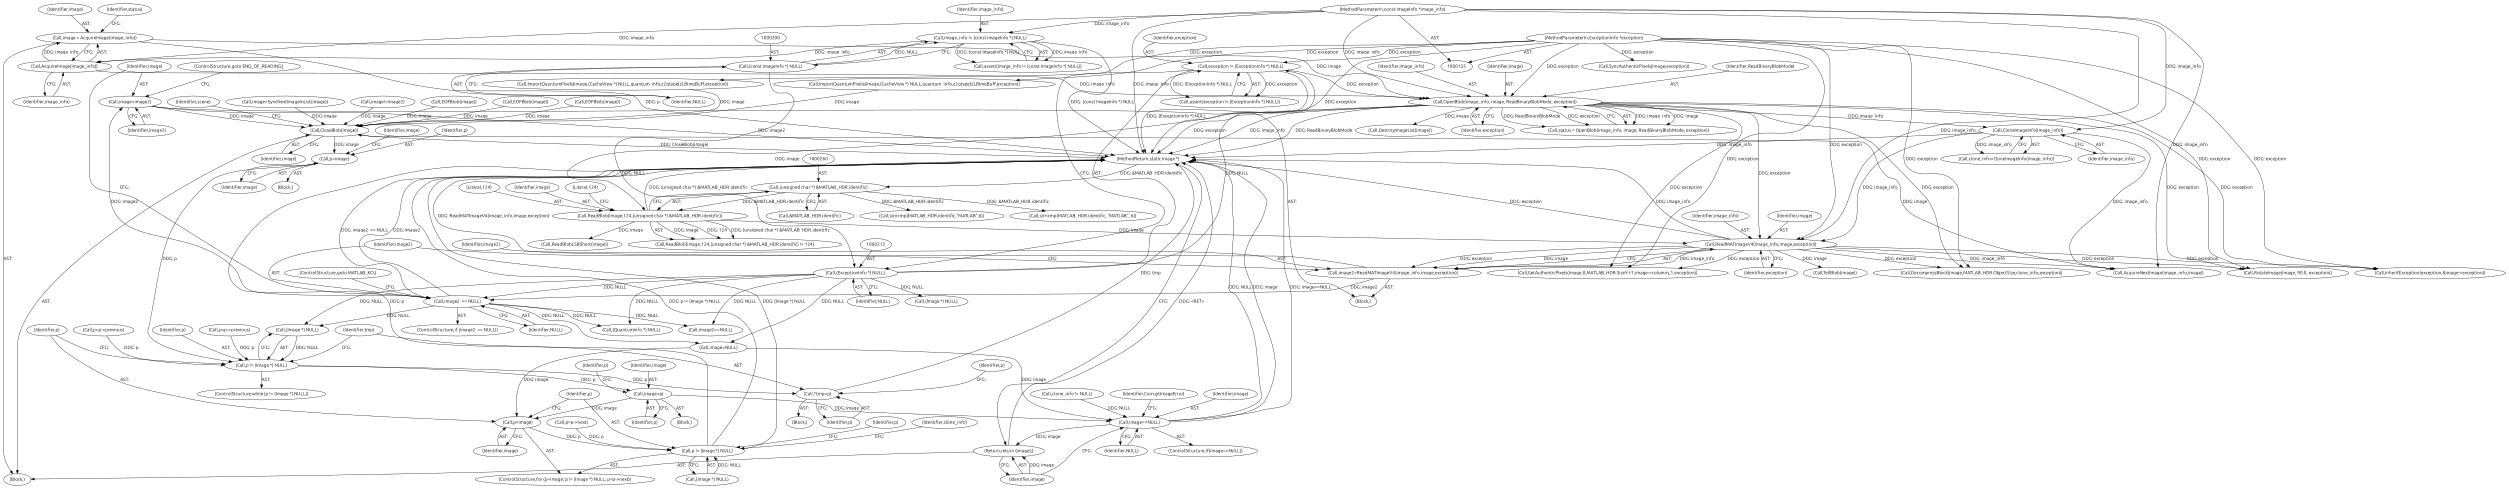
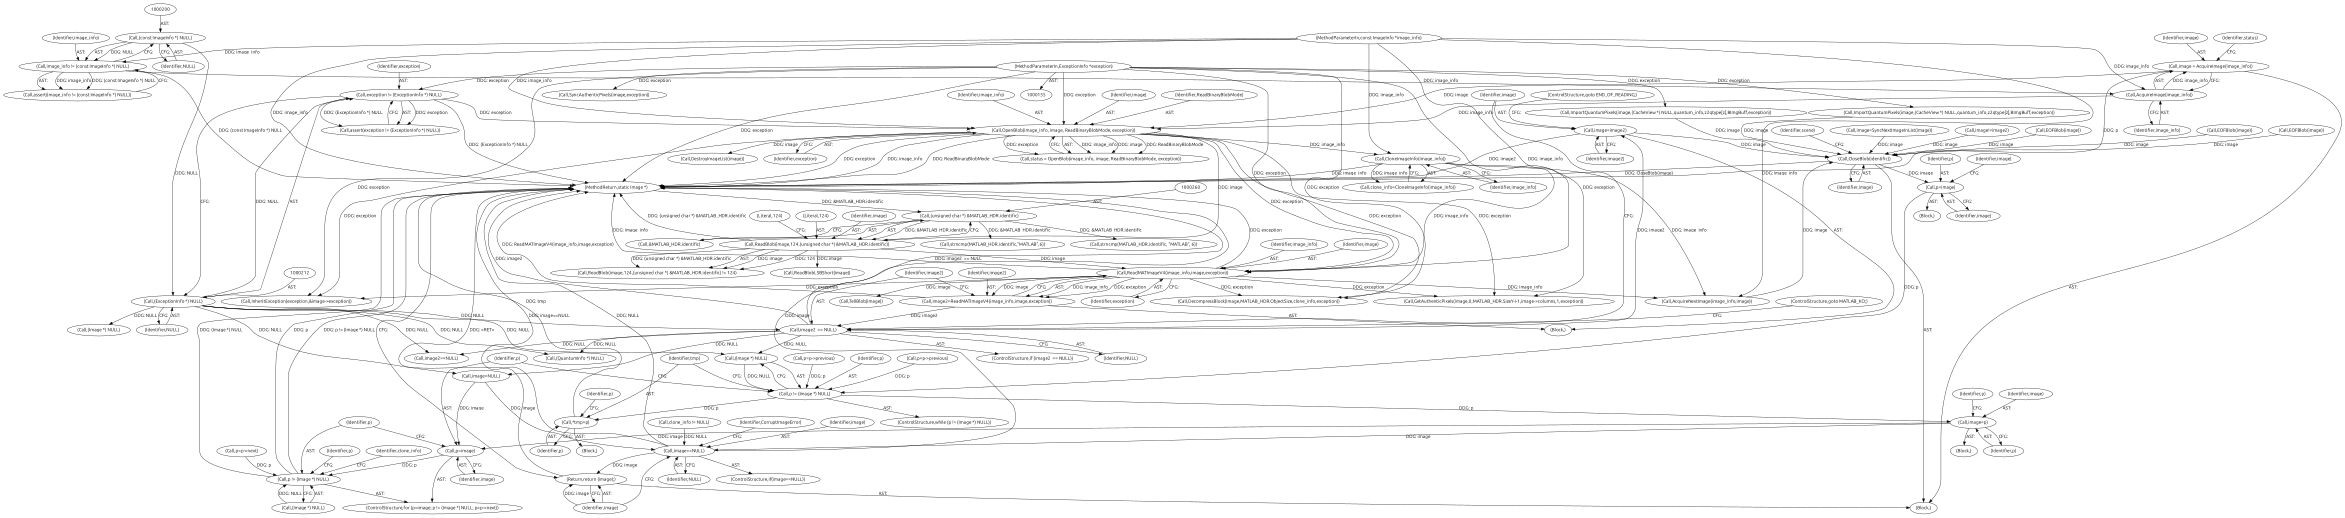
  digraph {
    fontname=Ubuntu
    node [fontname=Ubuntu]
    edge [fontname=Ubuntu]
    n1 [label="(Call,image=image2)"]
-   n2 [label="(Call,CloseBlob(image))"]
+   n2 [label="(Call,CloseBlob(identific))"]
    n3 [label="(MethodReturn,static Image *)"]
    n4 [label="(Identifier,image2)"]
    n5 [label="(Block,)"]
    n6 [label="(Block,)"]
    n7 [label="(Call,p=image)"]
    n8 [label="(Identifier,image)"]
    n9 [label="(Call,(unsigned char *) &MATLAB_HDR.identific)"]
    n10 [label="(Return,return (image);)"]
    n11 [label="(Call,image2  == NULL)"]
    n12 [label="(Call,(Image *) NULL)"]
    n13 [label="(Call,(QuantumInfo *) NULL)"]
    n14 [label="(ControlStructure,if (image2  == NULL))"]
    n15 [label="(Call,image2==NULL)"]
    n16 [label="(Call,image=NULL)"]
    n17 [label="(Identifier,NULL)"]
    n18 [label="(Call,p != (Image *) NULL)"]
    n19 [label="(Call,p=image)"]
    n20 [label="(Call,image==NULL)"]
    n21 [label="(Call,image2=ReadMATImageV4(image_info,image,exception))"]
    n22 [label="(Call,ReadMATImageV4(image_info,image,exception))"]
    n23 [label="(Call,DecompressBlock(image,MATLAB_HDR.ObjectSize,clone_info,exception))"]
    n24 [label="(Identifier,exception)"]
-   n25 [label="(Call,RotateImage(image, 90.0, exception))"]
    n26 [label="(Call,GetAuthenticPixels(image,0,MATLAB_HDR.SizeY-i-1,image->columns,1,exception))"]
    n27 [label="(Call,TellBlob(image))"]
    n28 [label="(Call,AcquireNextImage(image_info,image))"]
    n29 [label="(Call,InheritException(exception,&image->exception))"]
    n30 [label="(Call,CloneImageInfo(image_info))"]
    n31 [label="(Call,clone_info=CloneImageInfo(image_info))"]
    n32 [label="(Identifier,image_info)"]
    n33 [label="(Call,OpenBlob(image_info, image, ReadBinaryBlobMode, exception))"]
    n34 [label="(Call,ReadBlob(image,124,(unsigned char *) &MATLAB_HDR.identific))"]
    n35 [label="(Call,DestroyImageList(image))"]
    n36 [label="(Identifier,exception)"]
    n37 [label="(Call,status = OpenBlob(image_info, image, ReadBinaryBlobMode, exception))"]
    n38 [label="(Call,ReadBlobLSBShort(image))"]
    n39 [label="(Call,ReadBlob(image,124,(unsigned char *) &MATLAB_HDR.identific) != 124)"]
    n40 [label="(Call,AcquireImage(image_info))"]
    n41 [label="(Call,image = AcquireImage(image_info))"]
    n42 [label="(Identifier,image_info)"]
    n43 [label="(Call,image_info != (const ImageInfo *) NULL)"]
    n44 [label="(Call,(const ImageInfo *) NULL)"]
    n45 [label="(Call,assert(image_info != (const ImageInfo *) NULL))"]
    n46 [label="(Call,(ExceptionInfo *) NULL)"]
    n47 [label="(Identifier,NULL)"]
    n48 [label="(MethodParameterIn,const ImageInfo *image_info)"]
    1000155
    n50 [label="(Call,exception != (ExceptionInfo *) NULL)"]
    n51 [label="(Identifier,NULL)"]
    n52 [label="(Call,(Image *) NULL)"]
    n53 [label="(Call,assert(exception != (ExceptionInfo *) NULL))"]
    n54 [label="(MethodParameterIn,ExceptionInfo *exception)"]
    n55 [label="(Call,ImportQuantumPixels(image,(CacheView *) NULL,quantum_info,z2qtype[z],BImgBuff,exception))"]
    n56 [label="(Call,ImportQuantumPixels(image,(CacheView *) NULL,quantum_info,z2qtype[z],BImgBuff,exception))"]
    n57 [label="(Call,SyncAuthenticPixels(image,exception))"]
    n58 [label="(Call,&MATLAB_HDR.identific)"]
    n59 [label="(Call,strncmp(MATLAB_HDR.identific,\"MATLAB\",6))"]
    n60 [label="(Call,strncmp(MATLAB_HDR.identific, \"MATLAB\", 6))"]
    n61 [label="(Identifier,image)"]
    n62 [label="(Block,)"]
    n63 [label="(Call,*tmp=p)"]
    n64 [label="(Call,image=p)"]
    n65 [label="(ControlStructure,while (p != (Image *) NULL))"]
    n66 [label="(Identifier,p)"]
    n67 [label="(Block,)"]
    n68 [label="(Identifier,p)"]
    n69 [label="(Block,)"]
    n70 [label="(Call,p != (Image *) NULL)"]
    n71 [label="(Identifier,image)"]
    n72 [label="(ControlStructure,for (p=image; p != (Image *) NULL; p=p->next))"]
    n73 [label="(Identifier,NULL)"]
    n74 [label="(ControlStructure,if(image==NULL))"]
    n75 [label="(Call,(Image *) NULL)"]
    n76 [label="(Identifier,image)"]
    n77 [label="(Identifier,image_info)"]
    n78 [label="(Identifier,ReadBinaryBlobMode)"]
    n79 [label="(Literal,124)"]
    n80 [label="(Identifier,p)"]
    n81 [label="(Call,clone_info != NULL)"]
    n82 [label="(Identifier,image)"]
    n83 [label="(Identifier,image2)"]
    n84 [label="(Identifier,image_info)"]
    n85 [label="(Identifier,p)"]
    n86 [label="(Identifier,image)"]
    n87 [label="(Identifier,p)"]
    n88 [label="(Identifier,p)"]
    n89 [label="(Identifier,exception)"]
    n90 [label="(Call,EOFBlob(image))"]
    n91 [label="(Literal,124)"]
    n92 [label="(Call,EOFBlob(image))"]
    n93 [label="(Identifier,image_info)"]
    n94 [label="(Identifier,clone_info)"]
    n95 [label="(Identifier,image)"]
    n96 [label="(Identifier,CorruptImageError)"]
    n97 [label="(Identifier,image)"]
    n98 [label="(Call,p=p->previous)"]
    n99 [label="(Identifier,image)"]
    n100 [label="(Identifier,image2)"]
    n101 [label="(Identifier,image)"]
    n102 [label="(Identifier,scene)"]
    n103 [label="(Identifier,p)"]
    n104 [label="(Identifier,status)"]
    n105 [label="(Identifier,p)"]
    n106 [label="(ControlStructure,goto MATLAB_KO;)"]
    n107 [label="(Call,image=SyncNextImageInList(image))"]
    n108 [label="(Call,p=p->next)"]
    n109 [label="(Identifier,image)"]
    n110 [label="(Identifier,p)"]
    n111 [label="(Call,p=p->previous)"]
    n112 [label="(Identifier,tmp)"]
    n113 [label="(Call,image!=image2)"]
    n114 [label="(Identifier,image)"]
    n115 [label="(Call,EOFBlob(image))"]
    n116 [label="(ControlStructure,goto END_OF_READING;)"]
    1000200
    1000212
    1000260
    n1 -> n2 [label="DDG: image"]
    n1 -> n3 [label="DDG: image2"]
    n1 -> n4 [label="CFG: "]
    n1 -> n5 [label="AST: "]
    n2 -> n3 [label="DDG: CloseBlob(image)"]
    n2 -> n6 [label="AST: "]
    n2 -> n7 [label="DDG: image"]
    n2 -> n8 [label="CFG: "]
    n3 -> n9 [label="DDG: &MATLAB_HDR.identific"]
    n3 -> n10 [label="CFG: "]
    n4 -> n1 [label="AST: "]
    n7 -> n18 [label="DDG: p"]
    n7 -> n61 [label="CFG: "]
    n7 -> n62 [label="AST: "]
    n8 -> n2 [label="AST: "]
    n9 -> n34 [label="AST: "]
    n9 -> n34 [label="DDG: &MATLAB_HDR.identific"]
    n9 -> n58 [label="CFG: "]
    n9 -> n59 [label="DDG: &MATLAB_HDR.identific"]
    n9 -> n60 [label="DDG: &MATLAB_HDR.identific"]
    n10 -> n3 [label="DDG: <RET>"]
    n10 -> n6 [label="AST: "]
    n10 -> n76 [label="CFG: "]
    n11 -> n1 [label="DDG: image2"]
    n11 -> n3 [label="DDG: image2  == NULL"]
    n11 -> n3 [label="DDG: image2"]
    n11 -> n12 [label="DDG: NULL"]
    n11 -> n13 [label="DDG: NULL"]
    n11 -> n14 [label="AST: "]
    n11 -> n15 [label="DDG: NULL"]
    n11 -> n16 [label="DDG: NULL"]
    n11 -> n17 [label="CFG: "]
    n12 -> n18 [label="AST: "]
    n12 -> n18 [label="DDG: NULL"]
    n16 -> n19 [label="DDG: image"]
    n16 -> n20 [label="DDG: image"]
    n17 -> n11 [label="AST: "]
    n18 -> n12 [label="CFG: "]
    n18 -> n63 [label="DDG: p"]
    n18 -> n64 [label="DDG: p"]
    n18 -> n65 [label="AST: "]
    n19 -> n70 [label="DDG: p"]
    n19 -> n71 [label="CFG: "]
    n19 -> n72 [label="AST: "]
    n20 -> n3 [label="DDG: NULL"]
    n20 -> n3 [label="DDG: image"]
    n20 -> n3 [label="DDG: image==NULL"]
    n20 -> n10 [label="DDG: image"]
    n20 -> n73 [label="CFG: "]
    n20 -> n74 [label="AST: "]
    n21 -> n3 [label="DDG: ReadMATImageV4(image_info,image,exception)"]
    n21 -> n5 [label="AST: "]
    n21 -> n11 [label="DDG: image2"]
    n21 -> n22 [label="CFG: "]
    n22 -> n3 [label="DDG: image_info"]
    n22 -> n3 [label="DDG: exception"]
    n22 -> n21 [label="AST: "]
    n22 -> n21 [label="DDG: image_info"]
    n22 -> n21 [label="DDG: image"]
    n22 -> n21 [label="DDG: exception"]
    n22 -> n23 [label="DDG: exception"]
    n22 -> n24 [label="CFG: "]
-   n22 -> n25 [label="DDG: exception"]
    n22 -> n26 [label="DDG: exception"]
    n22 -> n27 [label="DDG: image"]
    n22 -> n28 [label="DDG: image_info"]
    n22 -> n29 [label="DDG: exception"]
    n24 -> n22 [label="AST: "]
    n28 -> n2 [label="DDG: image"]
    n30 -> n3 [label="DDG: image_info"]
    n30 -> n22 [label="DDG: image_info"]
    n30 -> n28 [label="DDG: image_info"]
    n30 -> n31 [label="AST: "]
    n30 -> n31 [label="DDG: image_info"]
    n30 -> n32 [label="CFG: "]
    n31 -> n30 [label="CFG: "]
    n32 -> n30 [label="AST: "]
    n33 -> n3 [label="DDG: exception"]
    n33 -> n3 [label="DDG: image_info"]
    n33 -> n3 [label="DDG: ReadBinaryBlobMode"]
    n33 -> n22 [label="DDG: exception"]
    n33 -> n23 [label="DDG: exception"]
-   n33 -> n25 [label="DDG: exception"]
    n33 -> n26 [label="DDG: exception"]
    n33 -> n29 [label="DDG: exception"]
    n33 -> n30 [label="DDG: image_info"]
    n33 -> n34 [label="DDG: image"]
    n33 -> n35 [label="DDG: image"]
    n33 -> n36 [label="CFG: "]
    n33 -> n37 [label="AST: "]
    n33 -> n37 [label="DDG: image_info"]
    n33 -> n37 [label="DDG: image"]
    n33 -> n37 [label="DDG: ReadBinaryBlobMode"]
    n33 -> n37 [label="DDG: exception"]
    n34 -> n3 [label="DDG: (unsigned char *) &MATLAB_HDR.identific"]
    n34 -> n9 [label="CFG: "]
    n34 -> n22 [label="DDG: image"]
    n34 -> n38 [label="DDG: image"]
    n34 -> n39 [label="AST: "]
    n34 -> n39 [label="DDG: image"]
    n34 -> n39 [label="DDG: 124"]
    n34 -> n39 [label="DDG: (unsigned char *) &MATLAB_HDR.identific"]
    n36 -> n33 [label="AST: "]
    n37 -> n33 [label="CFG: "]
    n40 -> n33 [label="DDG: image_info"]
    n40 -> n41 [label="AST: "]
    n40 -> n41 [label="DDG: image_info"]
    n40 -> n42 [label="CFG: "]
    n41 -> n3 [label="DDG: p"]
    n41 -> n6 [label="AST: "]
    n41 -> n33 [label="DDG: image"]
    n41 -> n40 [label="CFG: "]
    n42 -> n40 [label="AST: "]
    n43 -> n3 [label="DDG: (const ImageInfo *) NULL"]
    n43 -> n40 [label="DDG: image_info"]
    n43 -> n44 [label="CFG: "]
    n43 -> n45 [label="AST: "]
    n43 -> n45 [label="DDG: image_info"]
    n43 -> n45 [label="DDG: (const ImageInfo *) NULL"]
    n44 -> n43 [label="AST: "]
    n44 -> n43 [label="DDG: NULL"]
    n44 -> n46 [label="DDG: NULL"]
    n44 -> n47 [label="CFG: "]
    n45 -> n43 [label="CFG: "]
    n46 -> n11 [label="DDG: NULL"]
    n46 -> n12 [label="DDG: NULL"]
    n46 -> n13 [label="DDG: NULL"]
    n46 -> n15 [label="DDG: NULL"]
    n46 -> n16 [label="DDG: NULL"]
    n46 -> n50 [label="AST: "]
    n46 -> n50 [label="DDG: NULL"]
    n46 -> n51 [label="CFG: "]
    n46 -> n52 [label="DDG: NULL"]
    n47 -> n44 [label="AST: "]
    n48 -> n3 [label="DDG: image_info"]
    n48 -> n22 [label="DDG: image_info"]
    n48 -> n28 [label="DDG: image_info"]
    n48 -> n30 [label="DDG: image_info"]
    n48 -> n33 [label="DDG: image_info"]
    n48 -> n40 [label="DDG: image_info"]
    n48 -> n43 [label="DDG: image_info"]
-   n48 -> 1000155 [label="AST: "]
    n50 -> n3 [label="DDG: (ExceptionInfo *) NULL"]
    n50 -> n33 [label="DDG: exception"]
    n50 -> n46 [label="CFG: "]
    n50 -> n53 [label="AST: "]
    n50 -> n53 [label="DDG: exception"]
    n50 -> n53 [label="DDG: (ExceptionInfo *) NULL"]
    n51 -> n46 [label="AST: "]
    n53 -> n50 [label="CFG: "]
    n54 -> n3 [label="DDG: exception"]
    n54 -> n22 [label="DDG: exception"]
    n54 -> n23 [label="DDG: exception"]
-   n54 -> n25 [label="DDG: exception"]
    n54 -> n26 [label="DDG: exception"]
    n54 -> n29 [label="DDG: exception"]
    n54 -> n33 [label="DDG: exception"]
    n54 -> 1000155 [label="AST: "]
    n54 -> n50 [label="DDG: exception"]
    n54 -> n55 [label="DDG: exception"]
    n54 -> n56 [label="DDG: exception"]
    n54 -> n57 [label="DDG: exception"]
    n55 -> n2 [label="DDG: image"]
    n56 -> n2 [label="DDG: image"]
    n58 -> n9 [label="AST: "]
    n61 -> n7 [label="AST: "]
    n63 -> n3 [label="DDG: tmp"]
    n63 -> n66 [label="CFG: "]
    n63 -> n67 [label="AST: "]
    n64 -> n19 [label="DDG: image"]
    n64 -> n20 [label="DDG: image"]
    n64 -> n68 [label="CFG: "]
    n64 -> n69 [label="AST: "]
    n66 -> n63 [label="AST: "]
    n68 -> n64 [label="AST: "]
    n70 -> n3 [label="DDG: p"]
    n70 -> n3 [label="DDG: p != (Image *) NULL"]
    n70 -> n3 [label="DDG: (Image *) NULL"]
    n70 -> n72 [label="AST: "]
    n70 -> n75 [label="CFG: "]
    n71 -> n19 [label="AST: "]
    n73 -> n20 [label="AST: "]
    n75 -> n70 [label="AST: "]
    n75 -> n70 [label="DDG: NULL"]
    n76 -> n10 [label="AST: "]
    n76 -> n10 [label="DDG: image"]
    n76 -> n20 [label="CFG: "]
    n77 -> n22 [label="AST: "]
    n78 -> n33 [label="AST: "]
    n79 -> n34 [label="AST: "]
    n80 -> n70 [label="CFG: "]
    n81 -> n20 [label="DDG: NULL"]
    n82 -> n34 [label="AST: "]
    n83 -> n21 [label="AST: "]
    n84 -> n43 [label="AST: "]
    n85 -> n63 [label="CFG: "]
    n86 -> n7 [label="CFG: "]
    n87 -> n64 [label="CFG: "]
    n88 -> n7 [label="AST: "]
    n89 -> n50 [label="AST: "]
    n90 -> n2 [label="DDG: image"]
    n91 -> n34 [label="CFG: "]
    n92 -> n2 [label="DDG: image"]
    n93 -> n33 [label="AST: "]
    n94 -> n70 [label="CFG: "]
    n95 -> n33 [label="AST: "]
    n96 -> n20 [label="CFG: "]
    n97 -> n22 [label="AST: "]
    n98 -> n18 [label="DDG: p"]
    n99 -> n20 [label="AST: "]
    n100 -> n11 [label="AST: "]
    n100 -> n21 [label="CFG: "]
    n101 -> n64 [label="AST: "]
    n102 -> n2 [label="CFG: "]
    n103 -> n18 [label="AST: "]
    n104 -> n41 [label="CFG: "]
    n105 -> n19 [label="CFG: "]
    n105 -> n70 [label="AST: "]
    n106 -> n11 [label="CFG: "]
    n107 -> n2 [label="DDG: image"]
    n108 -> n70 [label="DDG: p"]
    n109 -> n1 [label="AST: "]
    n109 -> n11 [label="CFG: "]
    n110 -> n18 [label="CFG: "]
    n110 -> n19 [label="AST: "]
    n111 -> n18 [label="DDG: p"]
    n112 -> n18 [label="CFG: "]
    n112 -> n63 [label="AST: "]
    n113 -> n2 [label="DDG: image"]
    n114 -> n41 [label="AST: "]
    n115 -> n2 [label="DDG: image"]
    n116 -> n1 [label="CFG: "]
    1000200 -> n44 [label="AST: "]
    1000212 -> n46 [label="AST: "]
    1000260 -> n9 [label="AST: "]
  }
